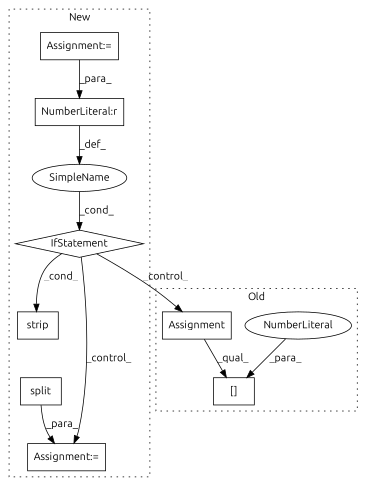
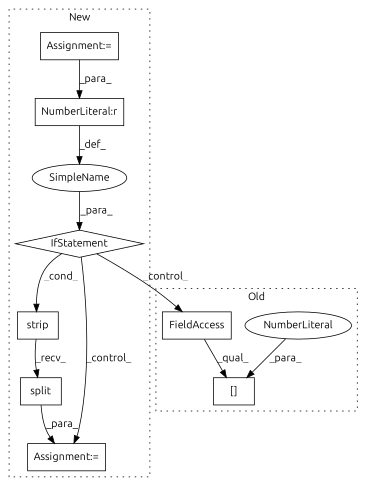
  digraph {
    fontname=Ubuntu
    node [a=32 fontname=Ubuntu l=1 s=3421 shape=box]
    edge [fontname=Ubuntu]
    n1 [l=7 label=strip s=3458]
    n2 [a=7 label="Assignment:="]
    n3 [a=42 label=SimpleName shape=ellipse l="" s=""]
    n4 [a=25 l="4,2" label=IfStatement s="3272,3308" shape=diamond]
    n5 [l=7 label=split s=3466]
    n6 [a=27 l=3 label="NumberLiteral:r" s=3303]
    n7 [a=7 label="Assignment:=" s=3218]
    n8 [a=2 l="47,1" label="[]" s="3421,3469"]
    n9 [a=34 label=NumberLiteral s=3468 shape=ellipse]
-   n10 [a=22 l=46 label=Assignment]
+   n10 [a=22 l=46 label=FieldAccess]
    subgraph cluster_1 {
      label=New
      style=dotted
      n1
      n2
      n3
      n4
      n5
      n6
      n7
    }
    subgraph cluster_2 {
      label=Old
      style=dotted
      n8
      n9
      n10
    }
-   n3 -> n4 [label=_cond_]
+   n1 -> n5 [label=_recv_]
+   n3 -> n4 [label=_para_]
    n4 -> n1 [label=_cond_]
    n4 -> n2 [label=_control_]
    n4 -> n10 [label=_control_]
    n5 -> n2 [label=_para_]
    n6 -> n3 [label=_def_]
    n7 -> n6 [label=_para_]
    n9 -> n8 [label=_para_]
    n10 -> n8 [label=_qual_]
  }
